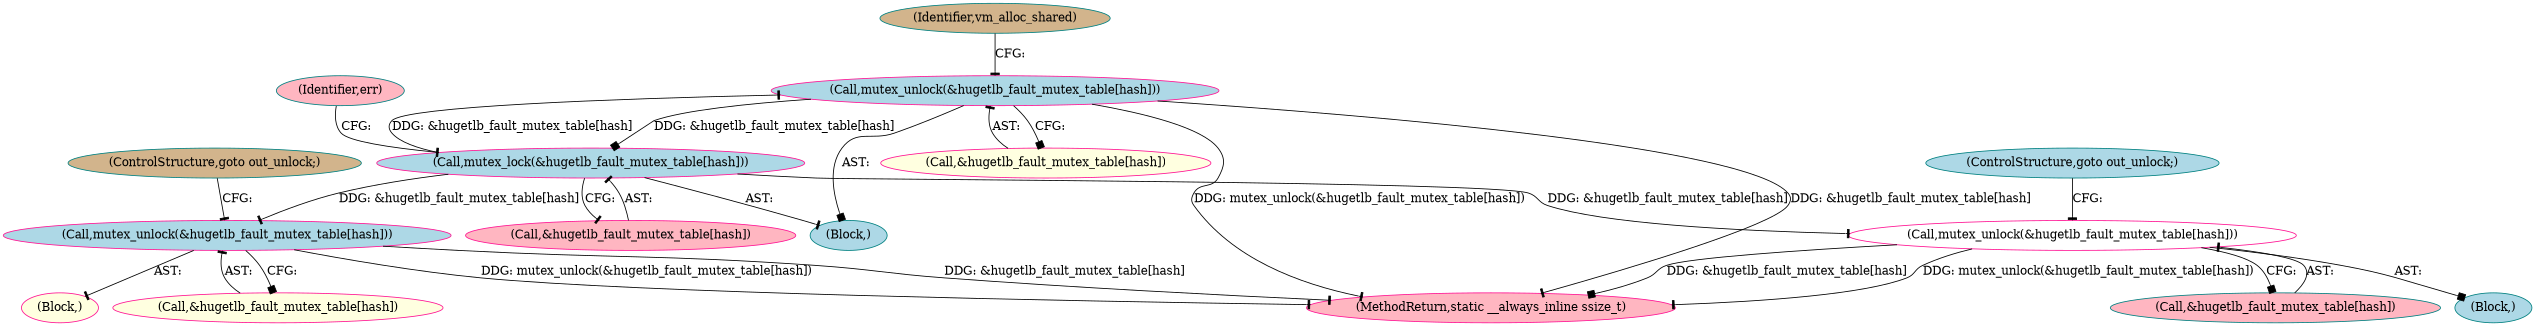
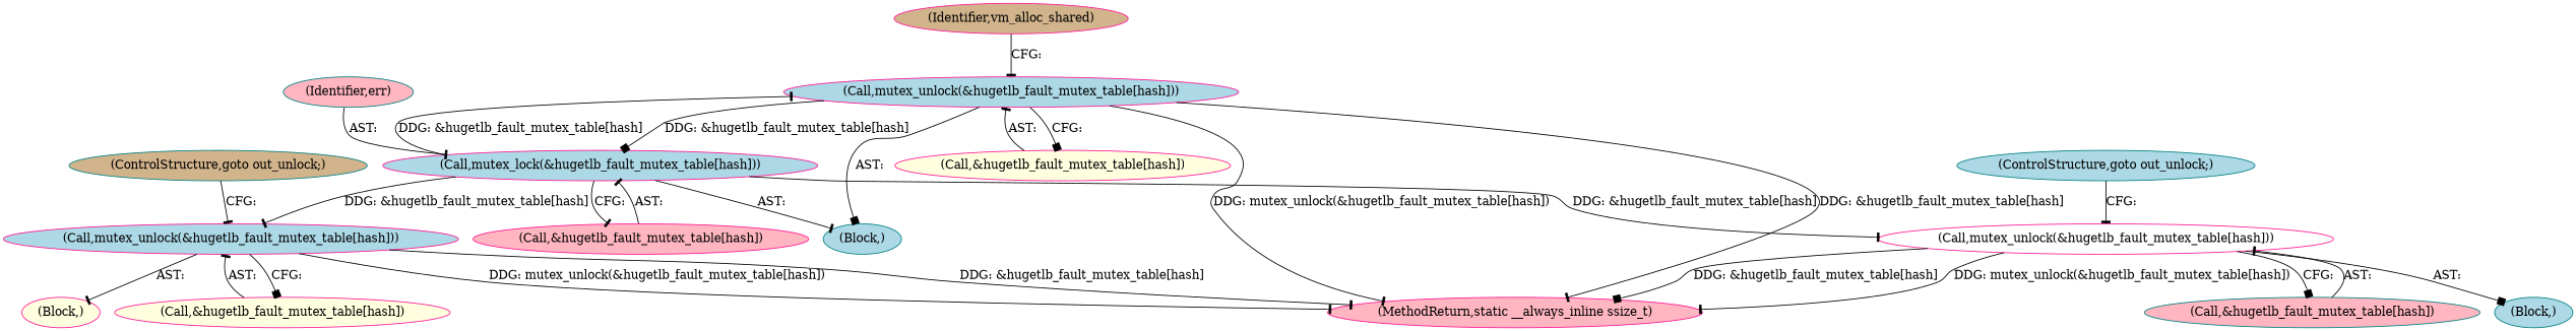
  digraph {
    node [color=deeppink fillcolor=lightblue style=filled]
    edge [arrowhead=tee]
    n1 [label="(Call,mutex_unlock(&hugetlb_fault_mutex_table[hash]))"]
    n2 [label="(Call,mutex_lock(&hugetlb_fault_mutex_table[hash]))"]
    n3 [fillcolor=lightyellow label="(Call,&hugetlb_fault_mutex_table[hash])"]
    n4 [color=teal label="(Block,)"]
    n5 [fillcolor=lightpink label="(MethodReturn,static __always_inline ssize_t)"]
    n6 [label="(Call,mutex_unlock(&hugetlb_fault_mutex_table[hash]))"]
    n7 [fillcolor=white label="(Call,mutex_unlock(&hugetlb_fault_mutex_table[hash]))"]
    n8 [fillcolor=lightpink label="(Call,&hugetlb_fault_mutex_table[hash])"]
    n9 [fillcolor=lightyellow label="(Block,)"]
    n10 [fillcolor=lightyellow label="(Call,&hugetlb_fault_mutex_table[hash])"]
    n11 [color=teal fillcolor=lightpink label="(Call,&hugetlb_fault_mutex_table[hash])"]
    n12 [color=teal label="(Block,)"]
    n13 [color=teal fillcolor=lightpink label="(Identifier,err)"]
    n14 [color=teal label="(ControlStructure,goto out_unlock;)"]
-   n15 [color=teal fillcolor=tan label="(Identifier,vm_alloc_shared)"]
+   n15 [fillcolor=tan label="(Identifier,vm_alloc_shared)"]
    n16 [color=teal fillcolor=tan label="(ControlStructure,goto out_unlock;)"]
    n1 -> n2 [arrowhead=box label="DDG: &hugetlb_fault_mutex_table[hash]"]
    n1 -> n3 [arrowhead=box label="CFG: "]
    n1 -> n4 [arrowhead=box label="AST: "]
    n1 -> n5 [label="DDG: mutex_unlock(&hugetlb_fault_mutex_table[hash])"]
    n1 -> n5 [label="DDG: &hugetlb_fault_mutex_table[hash]"]
    n2 -> n1 [label="DDG: &hugetlb_fault_mutex_table[hash]"]
    n2 -> n4 [label="AST: "]
    n2 -> n6 [label="DDG: &hugetlb_fault_mutex_table[hash]"]
    n2 -> n7 [label="DDG: &hugetlb_fault_mutex_table[hash]"]
    n2 -> n8 [label="CFG: "]
    n3 -> n1 [label="AST: "]
    n6 -> n5 [label="DDG: &hugetlb_fault_mutex_table[hash]"]
    n6 -> n5 [label="DDG: mutex_unlock(&hugetlb_fault_mutex_table[hash])"]
    n6 -> n9 [label="AST: "]
    n6 -> n10 [arrowhead=box label="CFG: "]
    n7 -> n5 [arrowhead=box label="DDG: &hugetlb_fault_mutex_table[hash]"]
    n7 -> n5 [label="DDG: mutex_unlock(&hugetlb_fault_mutex_table[hash])"]
    n7 -> n11 [arrowhead=box label="CFG: "]
    n7 -> n12 [arrowhead=box label="AST: "]
    n8 -> n2 [label="AST: "]
    n10 -> n6 [label="AST: "]
    n11 -> n7 [label="AST: "]
-   n13 -> n2 [label="CFG: "]
+   n13 -> n2 [label="AST: "]
    n14 -> n7 [label="CFG: "]
    n15 -> n1 [label="CFG: "]
    n16 -> n6 [label="CFG: "]
  }
